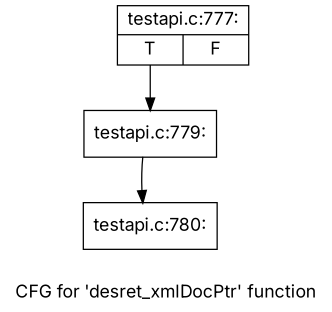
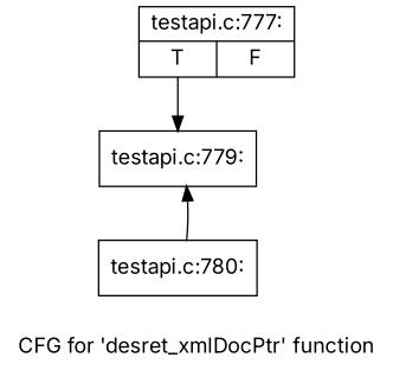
  digraph {
    fontname=Inter
    label="CFG for 'desret_xmlDocPtr' function"
    node [fontname=Inter shape=record]
    edge [fontname=Inter]
    n1 [label="{testapi.c:777:|{<s0>T|<s1>F}}"]
    n2 [label="{testapi.c:779:}"]
    n3 [label="{testapi.c:780:}"]
    n1 -> n2 [tailport=s0]
-   n2 -> n3
+   n3 -> n2
  }
